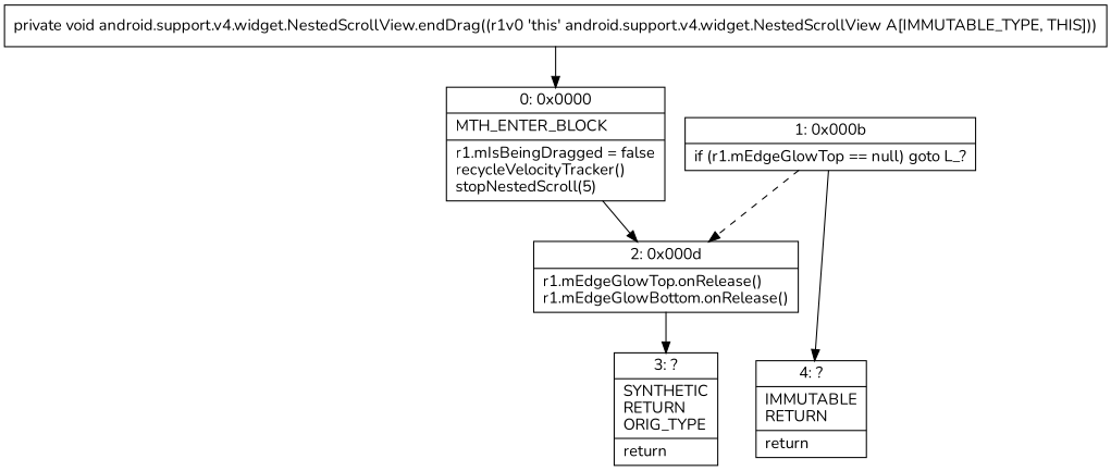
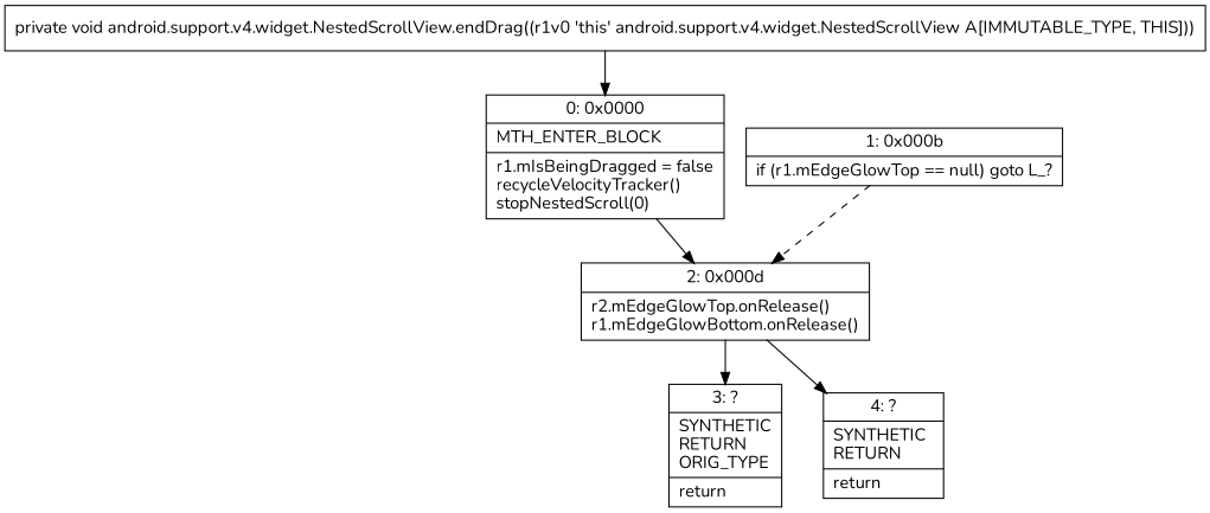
  digraph {
    fontname=Nunito
    node [fontname=Nunito shape=record]
    edge [fontname=Nunito]
-   n1 [label="{0\:\ 0x0000|MTH_ENTER_BLOCK\l|r1.mIsBeingDragged = false\lrecycleVelocityTracker()\lstopNestedScroll(5)\l}"]
-   n2 [label="{2\:\ 0x000d|r1.mEdgeGlowTop.onRelease()\lr1.mEdgeGlowBottom.onRelease()\l}"]
+   n1 [label="{0\:\ 0x0000|MTH_ENTER_BLOCK\l|r1.mIsBeingDragged = false\lrecycleVelocityTracker()\lstopNestedScroll(0)\l}"]
+   n2 [label="{2\:\ 0x000d|r2.mEdgeGlowTop.onRelease()\lr1.mEdgeGlowBottom.onRelease()\l}"]
    n3 [label="{1\:\ 0x000b|if (r1.mEdgeGlowTop == null) goto L_?\l}"]
-   n4 [label="{4\:\ ?|IMMUTABLE\lRETURN\l|return\l}"]
+   n4 [label="{4\:\ ?|SYNTHETIC\lRETURN\l|return\l}"]
    n5 [label="{3\:\ ?|SYNTHETIC\lRETURN\lORIG_TYPE\l|return\l}"]
    n6 [label="{private void android.support.v4.widget.NestedScrollView.endDrag((r1v0 'this' android.support.v4.widget.NestedScrollView A[IMMUTABLE_TYPE, THIS])) }"]
    n1 -> n2
    n2 -> n5
    n3 -> n2 [style=dashed]
-   n3 -> n4
+   n2 -> n4
    n6 -> n1
  }
